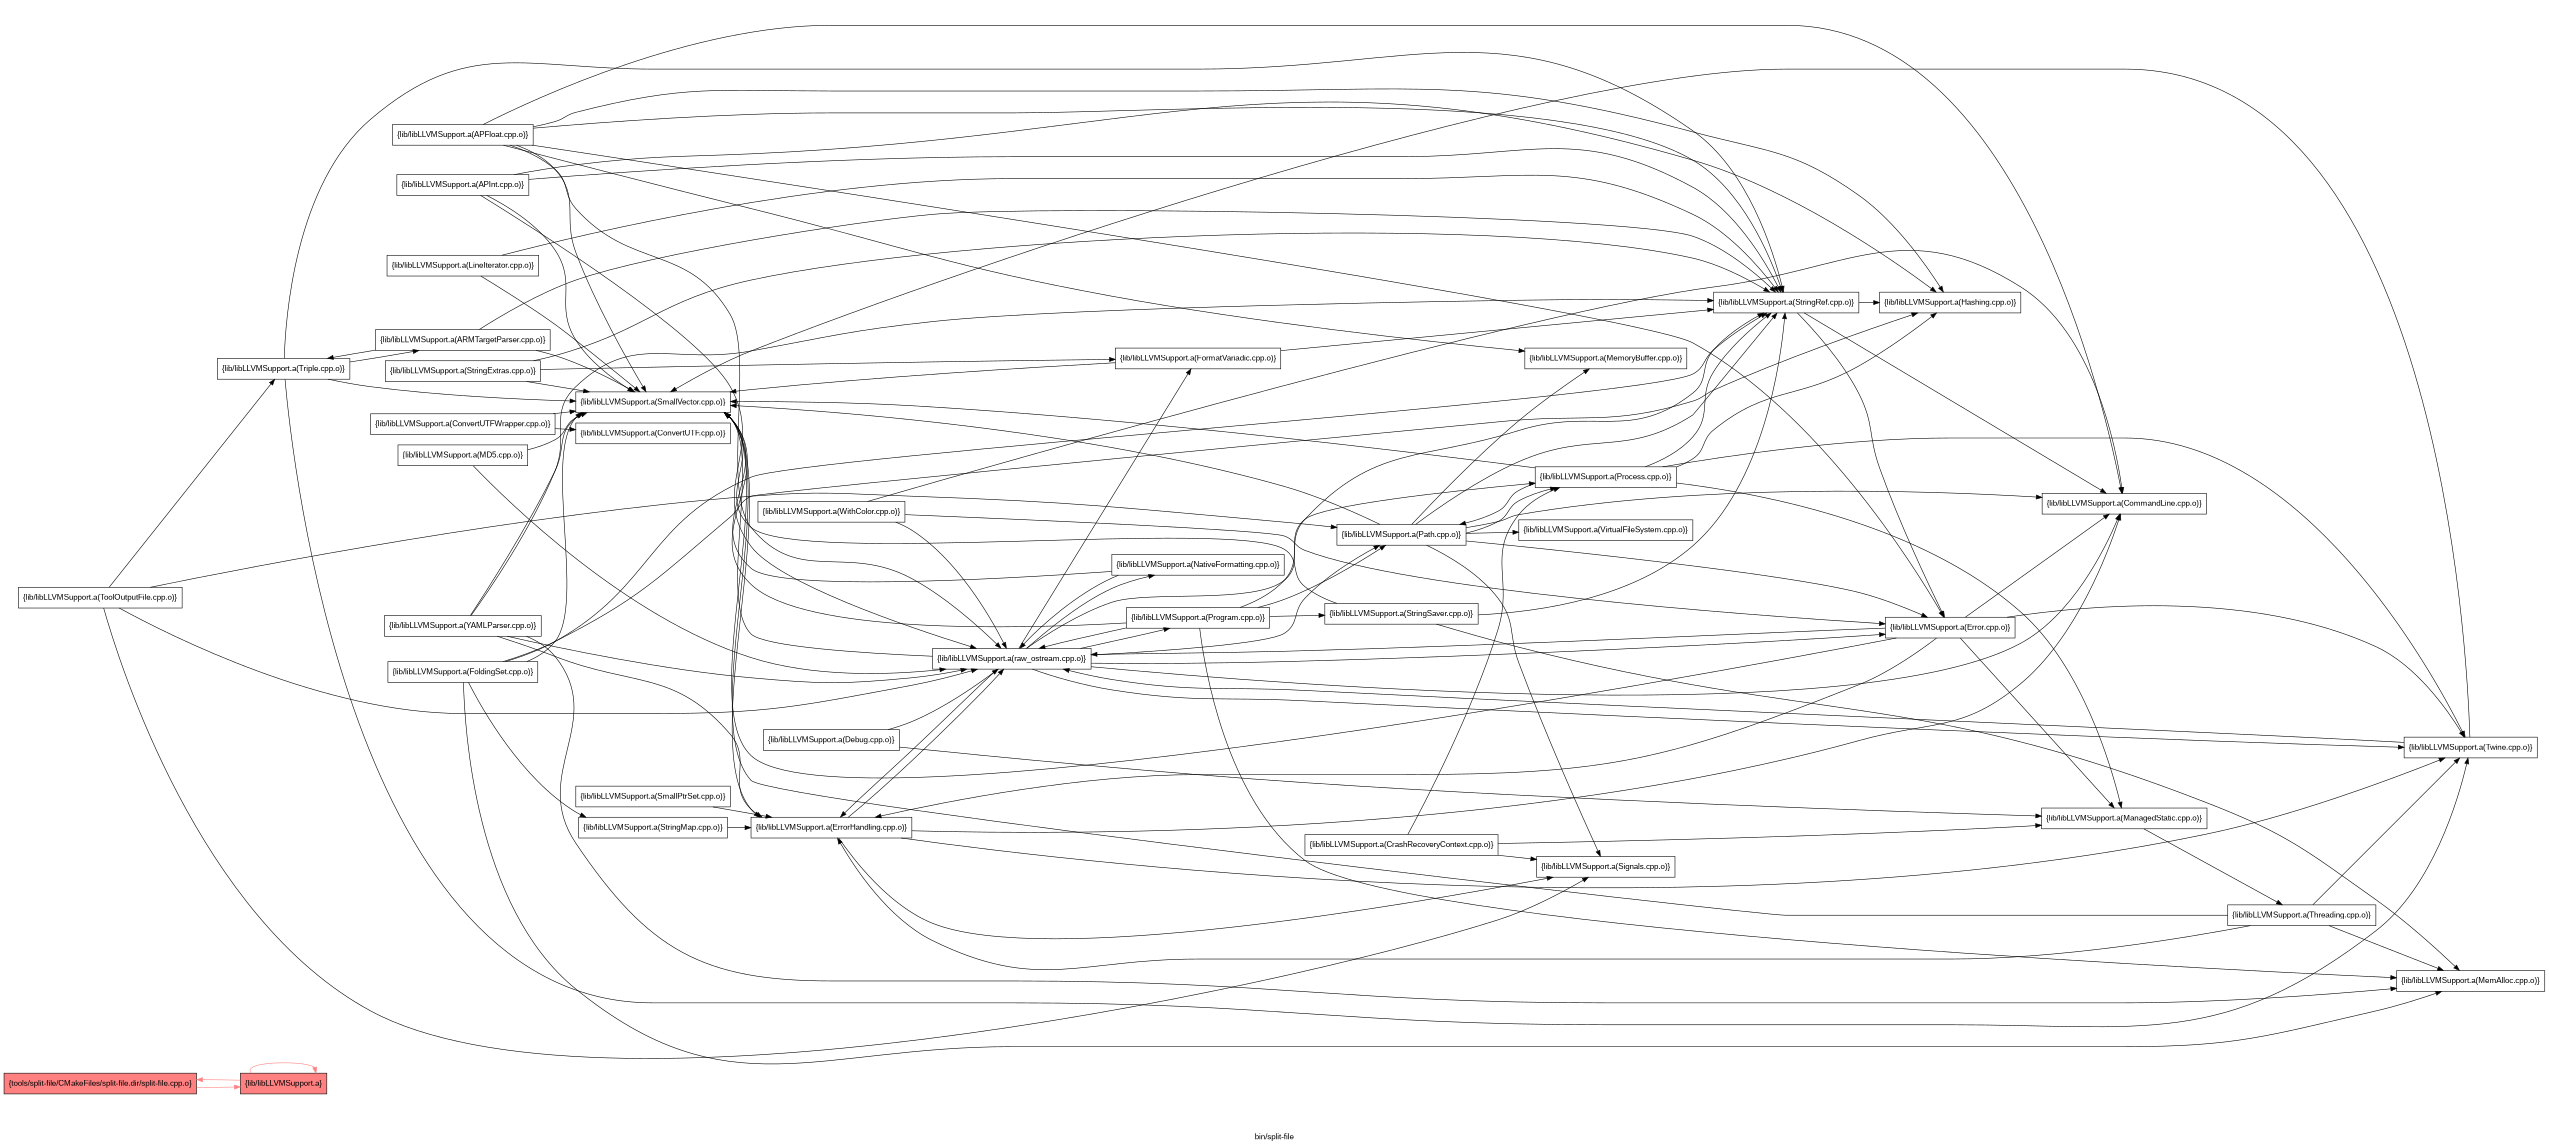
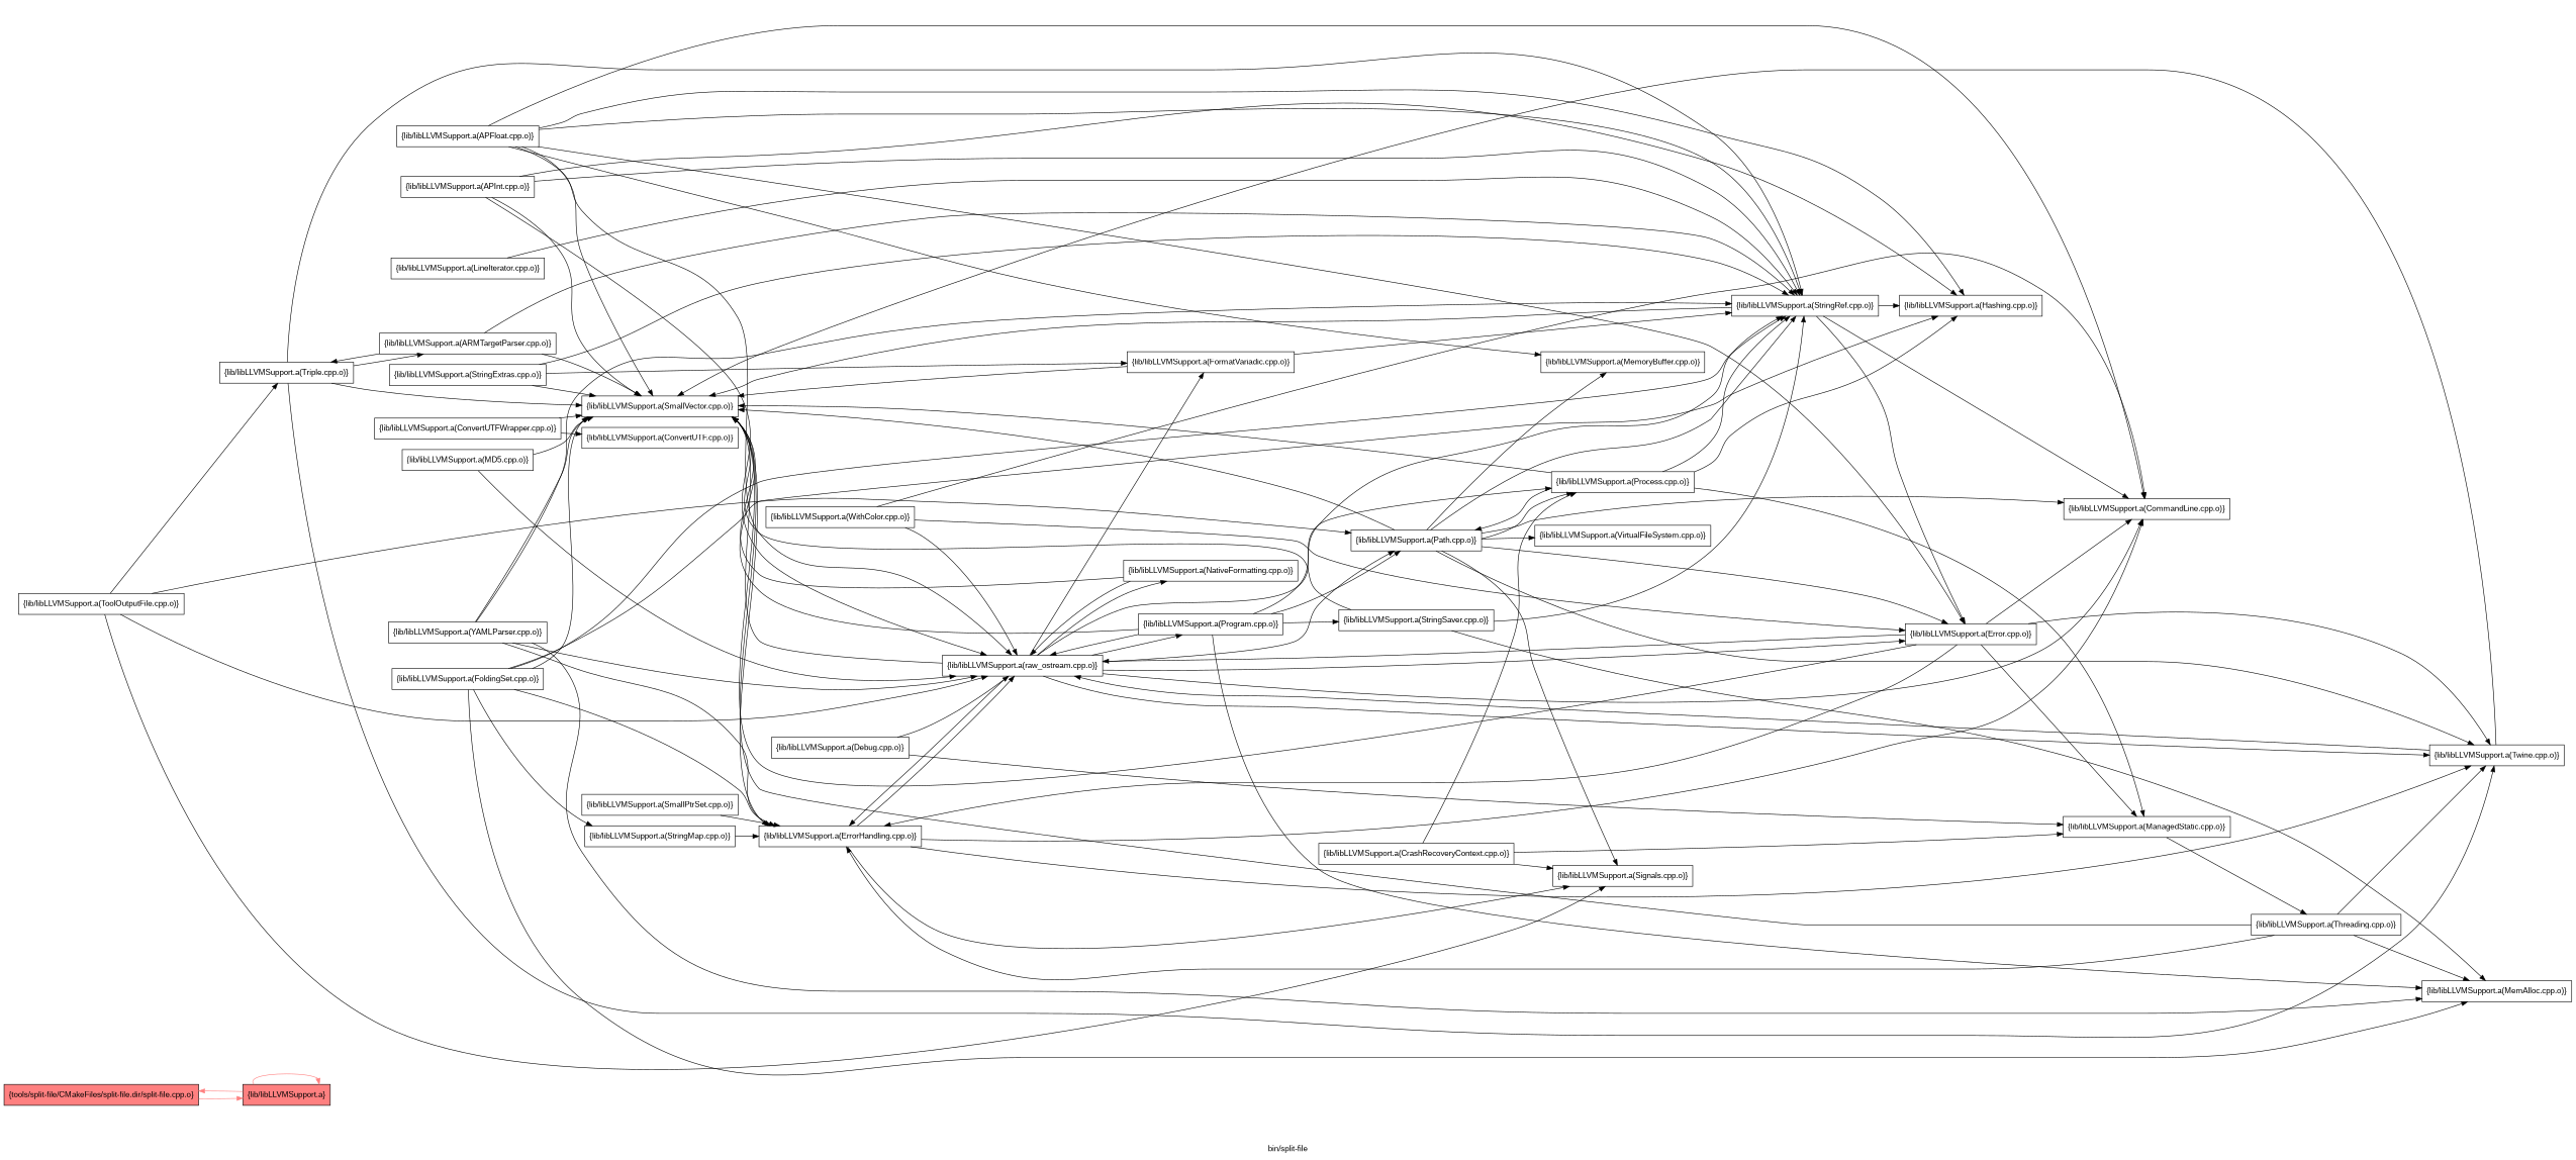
  digraph {
    fontname="Liberation Sans"
    label="bin/split-file"
    rankdir=LR
    node [fontname="Liberation Sans" group=0 shape=box]
    edge [fontname="Liberation Sans"]
    n1 [fillcolor="1.000000 0.5 1" group=1 label="{tools/split-file/CMakeFiles/split-file.dir/split-file.cpp.o}" style=filled]
    n2 [fillcolor="1.000000 0.5 1" group=1 label="{lib/libLLVMSupport.a}" style=filled]
    n3 [label="{lib/libLLVMSupport.a(ConvertUTFWrapper.cpp.o)}"]
    n4 [label="{lib/libLLVMSupport.a(ConvertUTF.cpp.o)}"]
    n5 [label="{lib/libLLVMSupport.a(SmallVector.cpp.o)}"]
    n6 [label="{lib/libLLVMSupport.a(ErrorHandling.cpp.o)}"]
    n7 [label="{lib/libLLVMSupport.a(CommandLine.cpp.o)}"]
    n8 [label="{lib/libLLVMSupport.a(raw_ostream.cpp.o)}"]
    n9 [label="{lib/libLLVMSupport.a(Twine.cpp.o)}"]
    n10 [label="{lib/libLLVMSupport.a(Signals.cpp.o)}"]
    n11 [label="{lib/libLLVMSupport.a(Error.cpp.o)}"]
    n12 [label="{lib/libLLVMSupport.a(NativeFormatting.cpp.o)}"]
    n13 [label="{lib/libLLVMSupport.a(FormatVariadic.cpp.o)}"]
    n14 [label="{lib/libLLVMSupport.a(Path.cpp.o)}"]
    n15 [label="{lib/libLLVMSupport.a(Process.cpp.o)}"]
    n16 [label="{lib/libLLVMSupport.a(Program.cpp.o)}"]
    n17 [label="{lib/libLLVMSupport.a(ManagedStatic.cpp.o)}"]
    n18 [label="{lib/libLLVMSupport.a(Threading.cpp.o)}"]
    n19 [label="{lib/libLLVMSupport.a(MemAlloc.cpp.o)}"]
    n20 [label="{lib/libLLVMSupport.a(StringRef.cpp.o)}"]
    n21 [label="{lib/libLLVMSupport.a(MemoryBuffer.cpp.o)}"]
    n22 [label="{lib/libLLVMSupport.a(VirtualFileSystem.cpp.o)}"]
    n23 [label="{lib/libLLVMSupport.a(Hashing.cpp.o)}"]
    n24 [label="{lib/libLLVMSupport.a(StringSaver.cpp.o)}"]
    n25 [label="{lib/libLLVMSupport.a(Debug.cpp.o)}"]
    n26 [label="{lib/libLLVMSupport.a(LineIterator.cpp.o)}"]
    n27 [label="{lib/libLLVMSupport.a(SmallPtrSet.cpp.o)}"]
    n28 [label="{lib/libLLVMSupport.a(StringMap.cpp.o)}"]
    n29 [label="{lib/libLLVMSupport.a(APFloat.cpp.o)}"]
    n30 [label="{lib/libLLVMSupport.a(APInt.cpp.o)}"]
    n31 [label="{lib/libLLVMSupport.a(FoldingSet.cpp.o)}"]
    n32 [label="{lib/libLLVMSupport.a(ToolOutputFile.cpp.o)}"]
    n33 [label="{lib/libLLVMSupport.a(Triple.cpp.o)}"]
    n34 [label="{lib/libLLVMSupport.a(ARMTargetParser.cpp.o)}"]
    n35 [label="{lib/libLLVMSupport.a(WithColor.cpp.o)}"]
    n36 [label="{lib/libLLVMSupport.a(YAMLParser.cpp.o)}"]
    n37 [label="{lib/libLLVMSupport.a(MD5.cpp.o)}"]
    n38 [label="{lib/libLLVMSupport.a(CrashRecoveryContext.cpp.o)}"]
    n39 [label="{lib/libLLVMSupport.a(StringExtras.cpp.o)}"]
    subgraph sub_1 {
      rank=same
      n1
    }
    n1 -> n2 [color="1.000000 0.5 1"]
    n2 -> n1 [color="1.000000 0.5 1"]
    n2 -> n2 [color="1.000000 0.5 1"]
    n3 -> n4
    n3 -> n5
    n5 -> n6
    n6 -> n7
    n6 -> n8
    n6 -> n9
    n6 -> n10
    n8 -> n5
    n8 -> n6
    n8 -> n7
    n8 -> n9
    n8 -> n11
    n8 -> n12
    n8 -> n13
    n8 -> n14
    n8 -> n15
    n8 -> n16
    n9 -> n5
    n9 -> n8
    n11 -> n5
    n11 -> n6
    n11 -> n7
    n11 -> n8
    n11 -> n9
    n11 -> n17
    n12 -> n5
    n12 -> n8
    n13 -> n5
    n13 -> n20
    n14 -> n5
    n14 -> n7
-   n15 -> n9
+   n14 -> n9
    n14 -> n10
    n14 -> n11
    n14 -> n15
    n14 -> n20
    n14 -> n21
    n14 -> n22
    n15 -> n5
    n15 -> n14
    n15 -> n17
    n15 -> n20
    n15 -> n23
    n16 -> n5
    n16 -> n8
    n16 -> n14
    n16 -> n19
    n16 -> n20
    n16 -> n24
    n17 -> n18
    n18 -> n5
    n18 -> n6
    n18 -> n9
    n18 -> n19
-   n26 -> n5
+   n20 -> n5
    n20 -> n7
    n20 -> n11
    n20 -> n23
    n24 -> n5
    n24 -> n19
    n24 -> n20
    n25 -> n8
    n25 -> n17
    n26 -> n20
    n27 -> n6
    n28 -> n6
    n29 -> n5
    n29 -> n7
    n29 -> n8
    n29 -> n11
    n29 -> n20
    n29 -> n21
    n29 -> n23
    n30 -> n5
    n30 -> n8
    n30 -> n20
    n30 -> n23
    n31 -> n5
+   n31 -> n6
    n31 -> n19
    n31 -> n20
    n31 -> n23
    n31 -> n28
    n32 -> n8
    n32 -> n10
    n32 -> n14
    n32 -> n33
    n33 -> n5
    n33 -> n9
    n33 -> n20
    n33 -> n34
    n34 -> n5
    n34 -> n20
    n34 -> n33
    n35 -> n7
    n35 -> n8
    n35 -> n11
    n36 -> n5
    n36 -> n6
    n36 -> n8
    n36 -> n19
    n36 -> n20
    n37 -> n5
    n37 -> n8
    n38 -> n10
    n38 -> n15
    n38 -> n17
    n39 -> n5
    n39 -> n13
    n39 -> n20
  }
